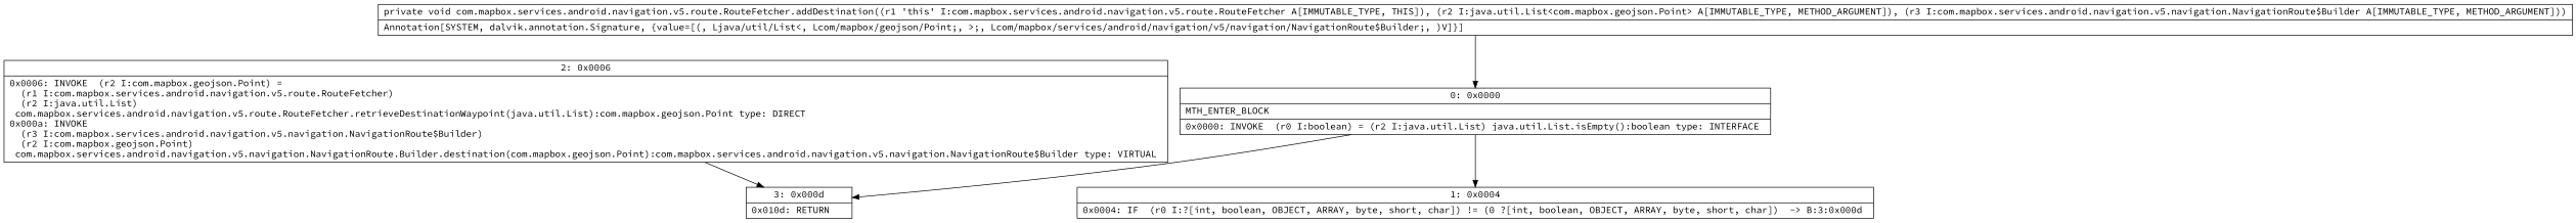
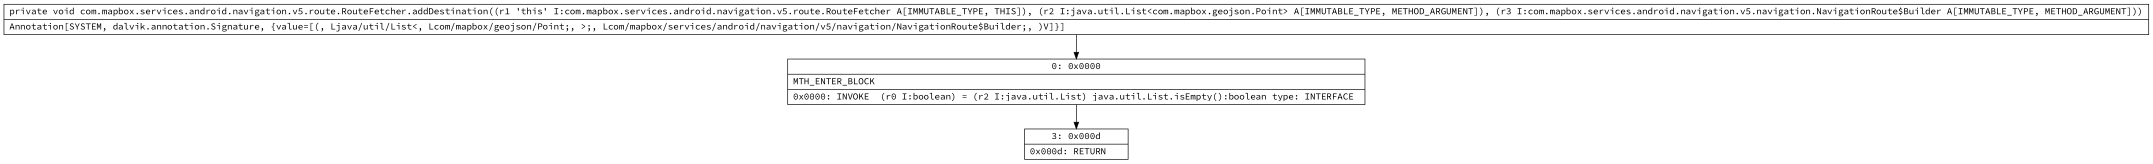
  digraph {
    fontname="Source Code Pro"
    node [fontname="Source Code Pro" shape=record]
    edge [fontname="Source Code Pro"]
    n1 [label="{0\:\ 0x0000|MTH_ENTER_BLOCK\l|0x0000: INVOKE  (r0 I:boolean) = (r2 I:java.util.List) java.util.List.isEmpty():boolean type: INTERFACE \l}"]
-   n2 [label="{1\:\ 0x0004|0x0004: IF  (r0 I:?[int, boolean, OBJECT, ARRAY, byte, short, char]) != (0 ?[int, boolean, OBJECT, ARRAY, byte, short, char])  \-\> B:3:0x000d \l}"]
-   n3 [label="{3\:\ 0x000d|0x010d: RETURN   \l}"]
-   n4 [label="{2\:\ 0x0006|0x0006: INVOKE  (r2 I:com.mapbox.geojson.Point) = \l  (r1 I:com.mapbox.services.android.navigation.v5.route.RouteFetcher)\l  (r2 I:java.util.List)\l com.mapbox.services.android.navigation.v5.route.RouteFetcher.retrieveDestinationWaypoint(java.util.List):com.mapbox.geojson.Point type: DIRECT \l0x000a: INVOKE  \l  (r3 I:com.mapbox.services.android.navigation.v5.navigation.NavigationRoute$Builder)\l  (r2 I:com.mapbox.geojson.Point)\l com.mapbox.services.android.navigation.v5.navigation.NavigationRoute.Builder.destination(com.mapbox.geojson.Point):com.mapbox.services.android.navigation.v5.navigation.NavigationRoute$Builder type: VIRTUAL \l}"]
+   n3 [label="{3\:\ 0x000d|0x000d: RETURN   \l}"]
    n5 [label="{private void com.mapbox.services.android.navigation.v5.route.RouteFetcher.addDestination((r1 'this' I:com.mapbox.services.android.navigation.v5.route.RouteFetcher A[IMMUTABLE_TYPE, THIS]), (r2 I:java.util.List\<com.mapbox.geojson.Point\> A[IMMUTABLE_TYPE, METHOD_ARGUMENT]), (r3 I:com.mapbox.services.android.navigation.v5.navigation.NavigationRoute$Builder A[IMMUTABLE_TYPE, METHOD_ARGUMENT]))  | Annotation[SYSTEM, dalvik.annotation.Signature, \{value=[(, Ljava\/util\/List\<, Lcom\/mapbox\/geojson\/Point;, \>;, Lcom\/mapbox\/services\/android\/navigation\/v5\/navigation\/NavigationRoute$Builder;, )V]\}]\l}"]
-   n1 -> n2
    n1 -> n3
-   n4 -> n3
    n5 -> n1
  }
